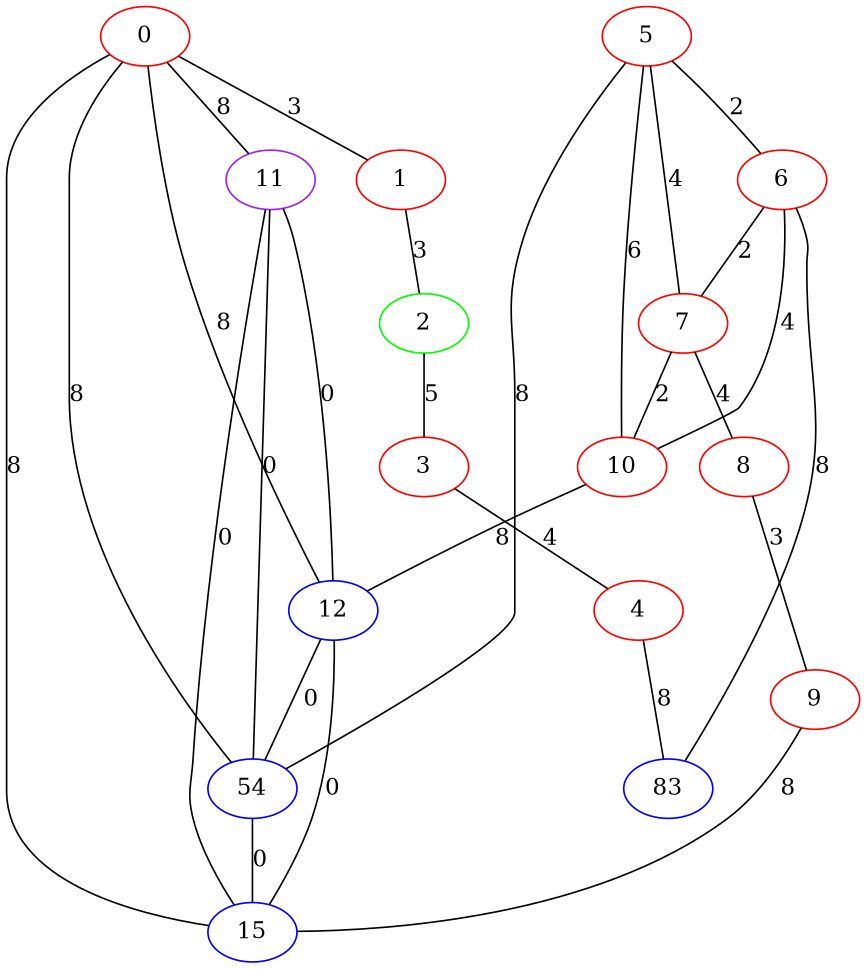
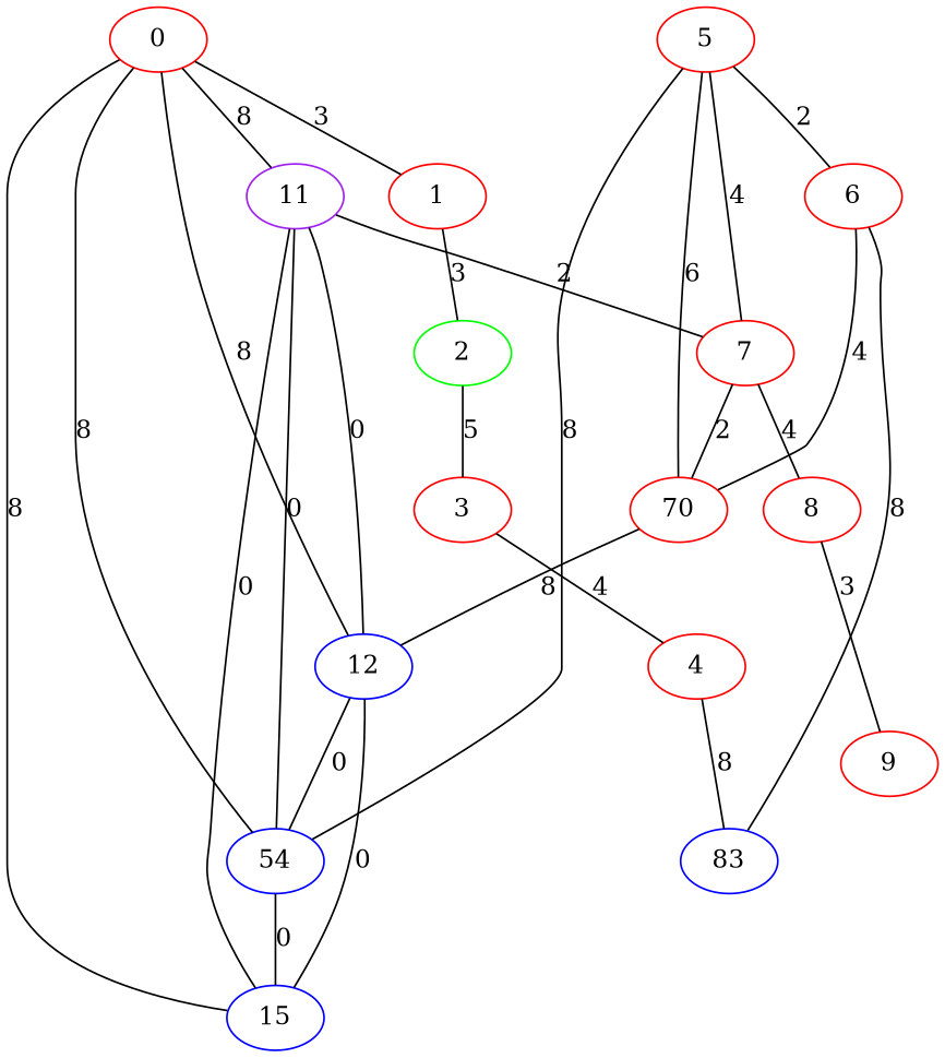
  graph {
    node [color=red weight=1]
    0
    1
    11 [color=purple weight=4]
    12 [color=blue weight=3]
    n5 [color=blue label=54 weight=3]
    15 [color=blue weight=3]
    2 [color=green weight=2]
    3
    4
    n10 [color=blue label=83 weight=3]
    5
    6
    7
-   10
+   10 [label=70]
    8
    9
    0 -- 1 [label=3]
    0 -- 11 [label=8]
    0 -- 12 [label=8]
    0 -- n5 [label=8]
    0 -- 15 [label=8]
    1 -- 2 [label=3]
    11 -- 12 [label=0]
    11 -- n5 [label=0]
    11 -- 15 [label=0]
    12 -- n5 [label=0]
    12 -- 15 [label=0]
    n5 -- 15 [label=0]
    2 -- 3 [label=5]
    3 -- 4 [label=4]
    4 -- n10 [label=8]
    5 -- n5 [label=8]
    5 -- 6 [label=2]
    5 -- 7 [label=4]
    5 -- 10 [label=6]
    6 -- n10 [label=8]
-   6 -- 7 [label=2]
+   11 -- 7 [label=2]
    6 -- 10 [label=4]
    7 -- 10 [label=2]
    7 -- 8 [label=4]
    10 -- 12 [label=8]
    8 -- 9 [label=3]
-   9 -- 15 [label=8]
  }
